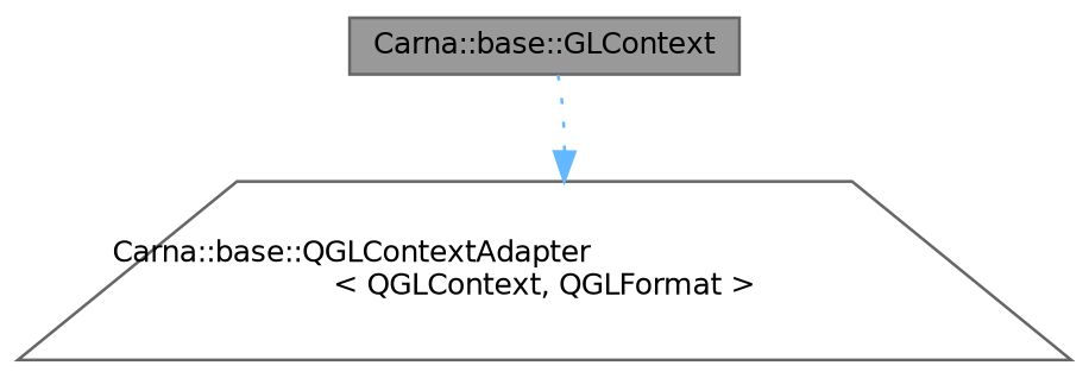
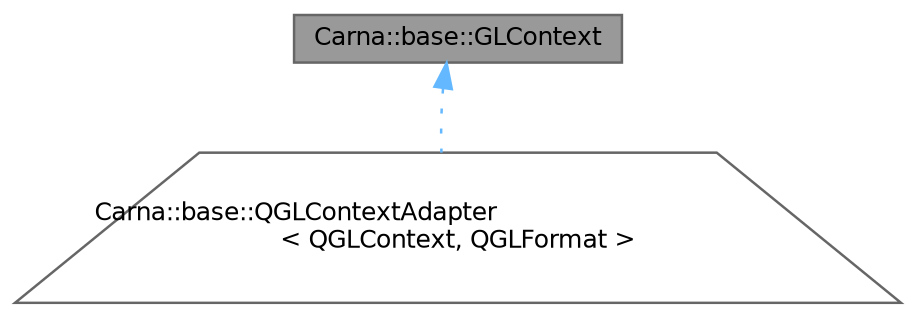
  digraph {
    node [color=gray40 fontname=Helvetica fontsize=10 style=filled]
    n1 [fillcolor=grey60 fontcolor=black height=0.2 label="Carna::base::GLContext" shape=box width=0.4]
    n2 [fillcolor=white height=0.2 label="Carna::base::QGLContextAdapter\l\< QGLContext, QGLFormat \>" shape=trapezium width=0.4]
-   n2 -> n1 [color=steelblue1 dir=back fontname=Helvetica fontsize=10 labelfontname=Helvetica labelfontsize=10 style=dotted]
+   n1 -> n2 [color=steelblue1 dir=back fontname=Helvetica fontsize=10 labelfontname=Helvetica labelfontsize=10 style=dotted]
  }
